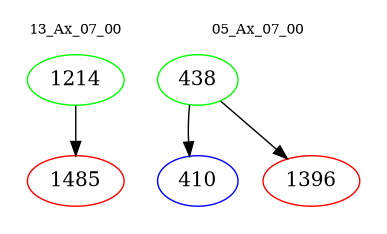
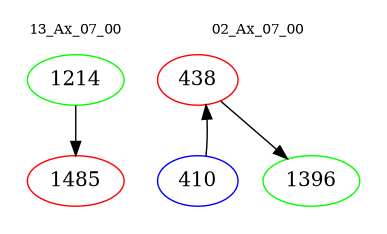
  digraph {
    node [color=green]
    edge [color=black]
    n1 [label=1214]
    n2 [color=red label=1485]
-   n3 [label=438]
+   n3 [color=red label=438]
    n4 [color=blue label=410]
-   n5 [color=red label=1396]
+   n5 [label=1396]
    subgraph cluster_1 {
      color=white
      fontsize=10
      label="13_Ax_07_00"
      n1
      n2
    }
    subgraph cluster_2 {
      color=white
      fontsize=10
-     label="05_Ax_07_00"
+     label="02_Ax_07_00"
      n3
      n4
      n5
    }
    n1 -> n2
-   n3 -> n4
+   n4 -> n3
    n3 -> n5
  }
